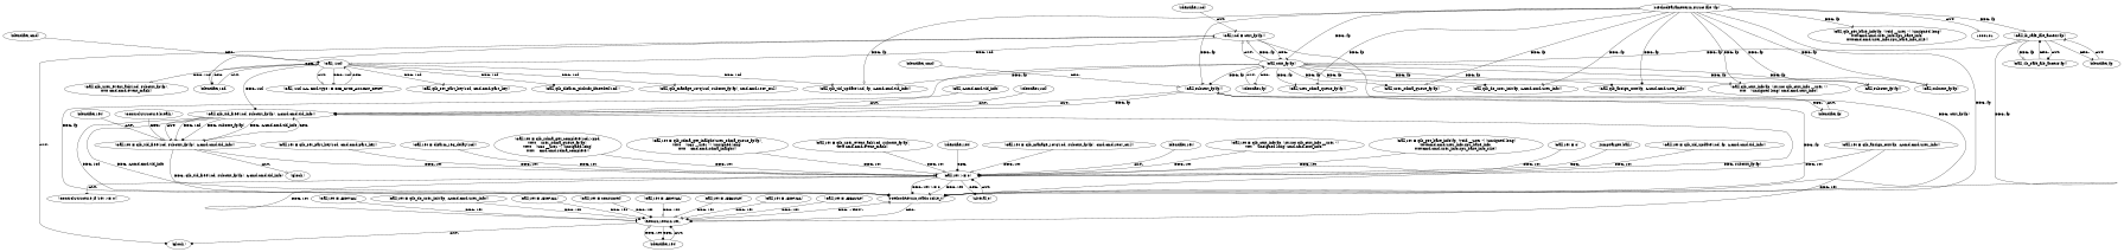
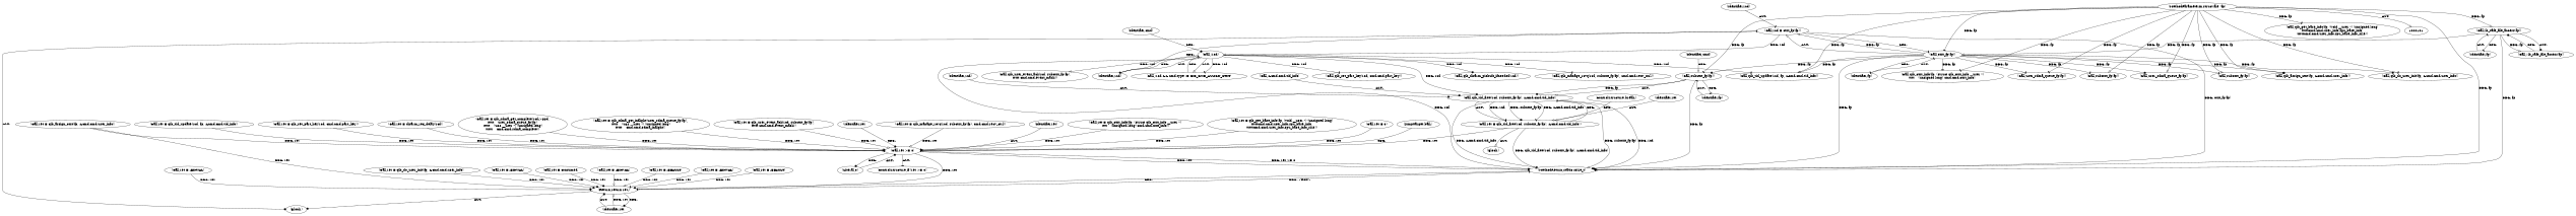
  digraph {
    edge [arrowhead=tee]
    n1 [label="(Call,qib_tid_free(rcd, subctxt_fp(fp), &cmd.cmd.tid_info))"]
    n2 [label="(Call,ret = qib_tid_free(rcd, subctxt_fp(fp), &cmd.cmd.tid_info))"]
    n3 [label="(MethodReturn,static ssize_t)"]
    n4 [label="(Call,ret >= 0)"]
    n5 [label="(Block,)"]
    n6 [label="(Call,&cmd.cmd.tid_info)"]
    n7 [label="(Return,return ret;)"]
    n8 [label="(Call,!rcd)"]
    n9 [label="(Identifier,rcd)"]
    n10 [label="(Call,!rcd && cmd.type != QIB_CMD_ASSIGN_CTXT)"]
    n11 [label="(Call,qib_set_part_key(rcd, cmd.cmd.part_key))"]
    n12 [label="(Call,qib_disarm_piobufs_ifneeded(rcd))"]
    n13 [label="(Call,qib_manage_rcvq(rcd, subctxt_fp(fp), cmd.cmd.recv_ctrl))"]
    n14 [label="(Call,qib_user_event_ack(rcd, subctxt_fp(fp),\n\t\t\t\t\t cmd.cmd.event_mask))"]
    n15 [label="(Call,qib_tid_update(rcd, fp, &cmd.cmd.tid_info))"]
    n16 [label="(Call,rcd = ctxt_fp(fp))"]
    n17 [label="(Call,ctxt_fp(fp))"]
    n18 [label="(Block,)"]
    n19 [label="(Call,subctxt_fp(fp))"]
    n20 [label="(Identifier,fp)"]
    n21 [label="(Call,user_sdma_queue_fp(fp))"]
    n22 [label="(Call,qib_do_user_init(fp, &cmd.cmd.user_info))"]
    n23 [label="(Call,subctxt_fp(fp))"]
    n24 [label="(Call,user_sdma_queue_fp(fp))"]
    n25 [label="(Call,qib_assign_ctxt(fp, &cmd.cmd.user_info))"]
    n26 [label="(Call,qib_ctxt_info(fp, (struct qib_ctxt_info __user *)\n\t\t\t\t    (unsigned long) cmd.cmd.ctxt_info))"]
    n27 [label="(Call,subctxt_fp(fp))"]
    n28 [label="(Identifier,fp)"]
    n29 [label="(Call,ib_safe_file_access(fp))"]
    n30 [label="(Identifier,fp)"]
    n31 [label="(Call,!ib_safe_file_access(fp))"]
    n32 [label="(MethodParameterIn,struct file *fp)"]
    n33 [label="(Call,qib_get_base_info(fp, (void __user *) (unsigned long)\n\t\t\t\t\tcmd.cmd.user_info.spu_base_info,\n\t\t\t\t\tcmd.cmd.user_info.spu_base_info_size))"]
    1000101
    n35 [label="(Literal,0)"]
    n36 [label="(ControlStructure,if (ret >= 0))"]
    n37 [label="(Identifier,ret)"]
    n38 [label="(Call,ret = qib_assign_ctxt(fp, &cmd.cmd.user_info))"]
    n39 [label="(Identifier,cmd)"]
    n40 [label="(Identifier,ret)"]
    n41 [label="(Call,ret = qib_manage_rcvq(rcd, subctxt_fp(fp), cmd.cmd.recv_ctrl))"]
    n42 [label="(Identifier,ret)"]
    n43 [label="(ControlStructure,break;)"]
    n44 [label="(Call,ret = qib_ctxt_info(fp, (struct qib_ctxt_info __user *)\n\t\t\t\t    (unsigned long) cmd.cmd.ctxt_info))"]
    n45 [label="(Call,ret = qib_get_base_info(fp, (void __user *) (unsigned long)\n\t\t\t\t\tcmd.cmd.user_info.spu_base_info,\n\t\t\t\t\tcmd.cmd.user_info.spu_base_info_size))"]
    n46 [label="(Call,ret = -EINVAL)"]
    n47 [label="(Call,ret = 0)"]
    n48 [label="(Call,ret = qib_do_user_init(fp, &cmd.cmd.user_info))"]
    n49 [label="(Call,ret = -EINVAL)"]
    n50 [label="(Call,ret = consumed)"]
    n51 [label="(Call,ret = -EINVAL)"]
    n52 [label="(Call,ret = -EFAULT)"]
    n53 [label="(JumpTarget,bail:)"]
    n54 [label="(Identifier,rcd)"]
    n55 [label="(Call,ret = -EINVAL)"]
    n56 [label="(Identifier,rcd)"]
    n57 [label="(Call,ret = -EFAULT)"]
    n58 [label="(Call,ret = qib_tid_update(rcd, fp, &cmd.cmd.tid_info))"]
    n59 [label="(Call,ret = qib_set_part_key(rcd, cmd.cmd.part_key))"]
    n60 [label="(Call,ret = disarm_req_delay(rcd))"]
    n61 [label="(Identifier,cmd)"]
    n62 [label="(Call,ret = qib_sdma_get_complete(rcd->ppd,\n\t\t\t\t\t    user_sdma_queue_fp(fp),\n\t\t\t\t\t    (u32 __user *) (unsigned long)\n\t\t\t\t\t    cmd.cmd.sdma_complete))"]
    n63 [label="(Call,ret = qib_sdma_get_inflight(user_sdma_queue_fp(fp),\n\t\t\t\t\t    (u32 __user *) (unsigned long)\n\t\t\t\t\t    cmd.cmd.sdma_inflight))"]
    n64 [label="(Identifier,ret)"]
    n65 [label="(Call,ret = qib_user_event_ack(rcd, subctxt_fp(fp),\n\t\t\t\t\t cmd.cmd.event_mask))"]
    n1 -> n2 [label="AST: "]
    n1 -> n2 [label="DDG: rcd"]
    n1 -> n2 [arrowhead=dot label="DDG: subctxt_fp(fp)"]
    n1 -> n2 [label="DDG: &cmd.cmd.tid_info"]
    n1 -> n3 [arrowhead=dot label="DDG: rcd"]
    n1 -> n3 [label="DDG: &cmd.cmd.tid_info"]
    n1 -> n3 [arrowhead=onormal label="DDG: subctxt_fp(fp)"]
    n2 -> n1 [label="CFG: "]
    n2 -> n3 [label="DDG: qib_tid_free(rcd, subctxt_fp(fp), &cmd.cmd.tid_info)"]
    n2 -> n4 [arrowhead=onormal label="DDG: ret"]
    n2 -> n5 [arrowhead=onormal label="AST: "]
    n3 -> n7 [arrowhead=onormal label="CFG: "]
    n4 -> n3 [arrowhead=dot label="DDG: ret >= 0"]
    n4 -> n3 [label="DDG: ret"]
    n4 -> n7 [label="DDG: ret"]
    n4 -> n35 [arrowhead=dot label="CFG: "]
    n4 -> n36 [label="AST: "]
    n6 -> n1 [arrowhead=dot label="AST: "]
    n7 -> n3 [label="DDG: <RET>"]
    n7 -> n18 [arrowhead=dot label="AST: "]
    n7 -> n37 [arrowhead=dot label="CFG: "]
    n8 -> n1 [arrowhead=dot label="DDG: rcd"]
+   n8 -> n3 [arrowhead=onormal label="DDG: rcd"]
    n8 -> n9 [arrowhead=dot label="CFG: "]
    n8 -> n10 [arrowhead=onormal label="AST: "]
    n8 -> n10 [label="DDG: rcd"]
    n8 -> n11 [label="DDG: rcd"]
    n8 -> n12 [arrowhead=dot label="DDG: rcd"]
    n8 -> n13 [label="DDG: rcd"]
    n8 -> n14 [arrowhead=onormal label="DDG: rcd"]
    n8 -> n15 [label="DDG: rcd"]
    n9 -> n8 [arrowhead=onormal label="AST: "]
    n9 -> n16 [label="CFG: "]
    n10 -> n8 [label="CFG: "]
    n16 -> n3 [label="DDG: ctxt_fp(fp)"]
    n16 -> n8 [arrowhead=onormal label="DDG: rcd"]
    n16 -> n17 [label="CFG: "]
    n16 -> n18 [arrowhead=dot label="AST: "]
    n17 -> n3 [arrowhead=dot label="DDG: fp"]
    n17 -> n15 [arrowhead=onormal label="DDG: fp"]
    n17 -> n16 [arrowhead=onormal label="AST: "]
    n17 -> n16 [arrowhead=onormal label="DDG: fp"]
    n17 -> n19 [arrowhead=dot label="DDG: fp"]
    n17 -> n20 [label="CFG: "]
    n17 -> n21 [label="DDG: fp"]
    n17 -> n22 [arrowhead=dot label="DDG: fp"]
    n17 -> n23 [label="DDG: fp"]
    n17 -> n24 [arrowhead=dot label="DDG: fp"]
    n17 -> n25 [arrowhead=dot label="DDG: fp"]
    n17 -> n26 [label="DDG: fp"]
    n17 -> n27 [label="DDG: fp"]
    n19 -> n1 [arrowhead=onormal label="AST: "]
    n19 -> n1 [arrowhead=dot label="DDG: fp"]
    n19 -> n3 [arrowhead=dot label="DDG: fp"]
    n19 -> n28 [label="CFG: "]
    n20 -> n17 [label="AST: "]
    n28 -> n19 [label="AST: "]
    n29 -> n3 [arrowhead=onormal label="DDG: fp"]
    n29 -> n17 [arrowhead=onormal label="DDG: fp"]
    n29 -> n30 [label="CFG: "]
    n29 -> n31 [arrowhead=dot label="AST: "]
    n29 -> n31 [arrowhead=onormal label="DDG: fp"]
    n30 -> n29 [label="AST: "]
    n31 -> n29 [arrowhead=dot label="CFG: "]
    n32 -> n3 [label="DDG: fp"]
    n32 -> n15 [arrowhead=onormal label="DDG: fp"]
    n32 -> n17 [label="DDG: fp"]
    n32 -> n19 [label="DDG: fp"]
    n32 -> n21 [label="DDG: fp"]
    n32 -> n22 [label="DDG: fp"]
    n32 -> n23 [arrowhead=onormal label="DDG: fp"]
    n32 -> n24 [arrowhead=onormal label="DDG: fp"]
    n32 -> n25 [arrowhead=dot label="DDG: fp"]
    n32 -> n26 [label="DDG: fp"]
    n32 -> n27 [arrowhead=onormal label="DDG: fp"]
    n32 -> n29 [arrowhead=onormal label="DDG: fp"]
    n32 -> n33 [label="DDG: fp"]
    n32 -> 1000101 [arrowhead=onormal label="AST: "]
    n35 -> n4 [arrowhead=dot label="AST: "]
    n37 -> n7 [arrowhead=dot label="AST: "]
    n37 -> n7 [arrowhead=onormal label="DDG: ret"]
    n38 -> n4 [arrowhead=dot label="DDG: ret"]
    n38 -> n7 [arrowhead=dot label="DDG: ret"]
    n39 -> n8 [arrowhead=dot label="CFG: "]
    n40 -> n4 [arrowhead=dot label="CFG: "]
    n41 -> n4 [arrowhead=onormal label="DDG: ret"]
    n42 -> n4 [label="AST: "]
    n43 -> n2 [arrowhead=onormal label="CFG: "]
    n44 -> n4 [label="DDG: ret"]
    n45 -> n4 [arrowhead=dot label="DDG: ret"]
    n46 -> n7 [label="DDG: ret"]
    n47 -> n4 [label="DDG: ret"]
    n48 -> n7 [arrowhead=dot label="DDG: ret"]
    n49 -> n7 [arrowhead=dot label="DDG: ret"]
    n50 -> n7 [arrowhead=dot label="DDG: ret"]
    n51 -> n7 [arrowhead=onormal label="DDG: ret"]
    n52 -> n7 [arrowhead=onormal label="DDG: ret"]
    n53 -> n4 [arrowhead=onormal label="CFG: "]
    n54 -> n16 [label="AST: "]
    n55 -> n7 [label="DDG: ret"]
    n56 -> n1 [arrowhead=dot label="AST: "]
    n57 -> n7 [arrowhead=dot label="DDG: ret"]
    n58 -> n4 [arrowhead=onormal label="DDG: ret"]
    n59 -> n4 [arrowhead=onormal label="DDG: ret"]
    n60 -> n4 [label="DDG: ret"]
    n61 -> n19 [arrowhead=onormal label="CFG: "]
    n62 -> n4 [label="DDG: ret"]
    n63 -> n4 [arrowhead=onormal label="DDG: ret"]
    n64 -> n2 [arrowhead=onormal label="AST: "]
    n65 -> n4 [arrowhead=onormal label="DDG: ret"]
  }
